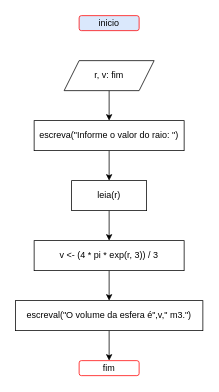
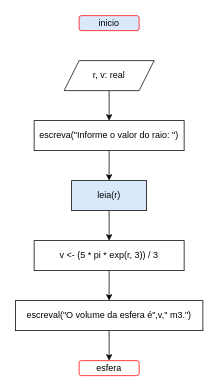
  <mxCell id="0" />
  <mxCell id="1" parent="0" />
  <mxCell id="2" value="inicio" style="rounded=1;whiteSpace=wrap;html=1;hachureGap=4;strokeColor=#FF0000;fillColor=#dae8fc;" vertex="1" parent="1"><mxGeometry x="105" y="20" width="80" height="20" as="geometry" /></mxCell>
- <mxCell id="3" value="fim" style="rounded=1;whiteSpace=wrap;html=1;hachureGap=4;strokeColor=#FF0000;" vertex="1" parent="1"><mxGeometry x="105" y="480" width="80" height="20" as="geometry" /></mxCell>
+ <mxCell id="3" value="esfera" style="rounded=1;whiteSpace=wrap;html=1;hachureGap=4;strokeColor=#FF0000;" vertex="1" parent="1"><mxGeometry x="105" y="480" width="80" height="20" as="geometry" /></mxCell>
  <mxCell id="4" style="edgeStyle=orthogonalEdgeStyle;rounded=0;orthogonalLoop=1;jettySize=auto;html=1;exitX=0.5;exitY=1;exitDx=0;exitDy=0;entryX=0.5;entryY=0;entryDx=0;entryDy=0;" edge="1" parent="1" source="5" target="9"><mxGeometry relative="1" as="geometry" /></mxCell>
  <mxCell id="5" value="escreva(&quot;Informe o valor do raio: &quot;)" style="rounded=0;whiteSpace=wrap;html=1;hachureGap=4;strokeColor=#000000;" vertex="1" parent="1"><mxGeometry x="45" y="160" width="200" height="40" as="geometry" /></mxCell>
  <mxCell id="6" style="edgeStyle=orthogonalEdgeStyle;rounded=0;orthogonalLoop=1;jettySize=auto;html=1;exitX=0.5;exitY=1;exitDx=0;exitDy=0;" edge="1" parent="1" source="7" target="5"><mxGeometry relative="1" as="geometry" /></mxCell>
- <mxCell id="7" value="r, v: fim" style="shape=parallelogram;perimeter=parallelogramPerimeter;whiteSpace=wrap;html=1;fixedSize=1;hachureGap=4;strokeColor=#000000;" vertex="1" parent="1"><mxGeometry x="85" y="80" width="120" height="40" as="geometry" /></mxCell>
+ <mxCell id="7" value="r, v: real" style="shape=parallelogram;perimeter=parallelogramPerimeter;whiteSpace=wrap;html=1;fixedSize=1;hachureGap=4;strokeColor=#000000;" vertex="1" parent="1"><mxGeometry x="85" y="80" width="120" height="40" as="geometry" /></mxCell>
  <mxCell id="8" style="edgeStyle=orthogonalEdgeStyle;rounded=0;orthogonalLoop=1;jettySize=auto;html=1;exitX=0.5;exitY=1;exitDx=0;exitDy=0;entryX=0.5;entryY=0;entryDx=0;entryDy=0;" edge="1" parent="1" source="9" target="11"><mxGeometry relative="1" as="geometry" /></mxCell>
- <mxCell id="9" value="leia(r)" style="rounded=0;whiteSpace=wrap;html=1;hachureGap=4;strokeColor=#000000;" vertex="1" parent="1"><mxGeometry x="95" y="240" width="100" height="40" as="geometry" /></mxCell>
+ <mxCell id="9" value="leia(r)" style="rounded=0;whiteSpace=wrap;html=1;hachureGap=4;strokeColor=#000000;fillColor=#dae8fc;" vertex="1" parent="1"><mxGeometry x="95" y="240" width="100" height="40" as="geometry" /></mxCell>
  <mxCell id="10" style="edgeStyle=orthogonalEdgeStyle;rounded=0;orthogonalLoop=1;jettySize=auto;html=1;exitX=0.5;exitY=1;exitDx=0;exitDy=0;entryX=0.5;entryY=0;entryDx=0;entryDy=0;" edge="1" parent="1" source="11" target="13"><mxGeometry relative="1" as="geometry" /></mxCell>
- <mxCell id="11" value="v &amp;lt;- (4 * pi * exp(r, 3)) / 3" style="whiteSpace=wrap;html=1;hachureGap=4;strokeColor=#000000;" vertex="1" parent="1"><mxGeometry x="45" y="320" width="200" height="40" as="geometry" /></mxCell>
+ <mxCell id="11" value="v &amp;lt;- (5 * pi * exp(r, 3)) / 3" style="whiteSpace=wrap;html=1;hachureGap=4;strokeColor=#000000;" vertex="1" parent="1"><mxGeometry x="45" y="320" width="200" height="40" as="geometry" /></mxCell>
  <mxCell id="12" style="edgeStyle=orthogonalEdgeStyle;rounded=0;orthogonalLoop=1;jettySize=auto;html=1;exitX=0.5;exitY=1;exitDx=0;exitDy=0;" edge="1" parent="1" source="13" target="3"><mxGeometry relative="1" as="geometry" /></mxCell>
  <mxCell id="13" value="escreval(&quot;O volume da esfera é&quot;,v,&quot; m3.&quot;)" style="whiteSpace=wrap;html=1;hachureGap=4;strokeColor=#000000;" vertex="1" parent="1"><mxGeometry x="20" y="400" width="250" height="40" as="geometry" /></mxCell>
